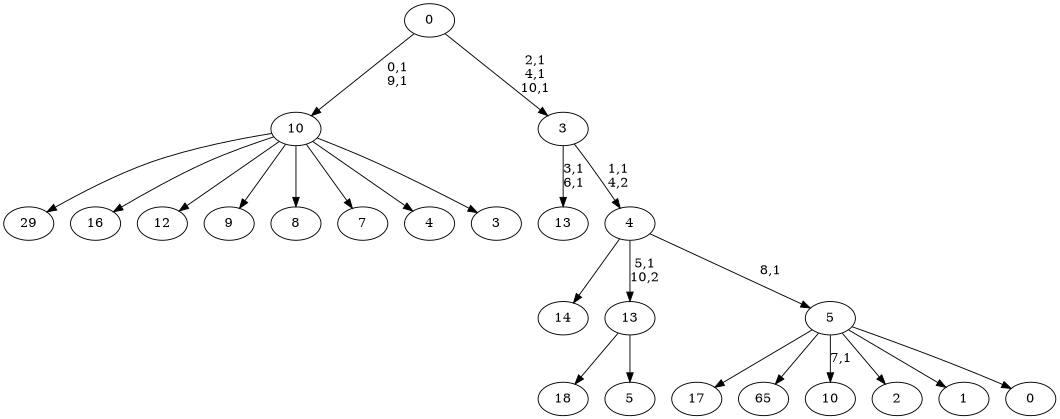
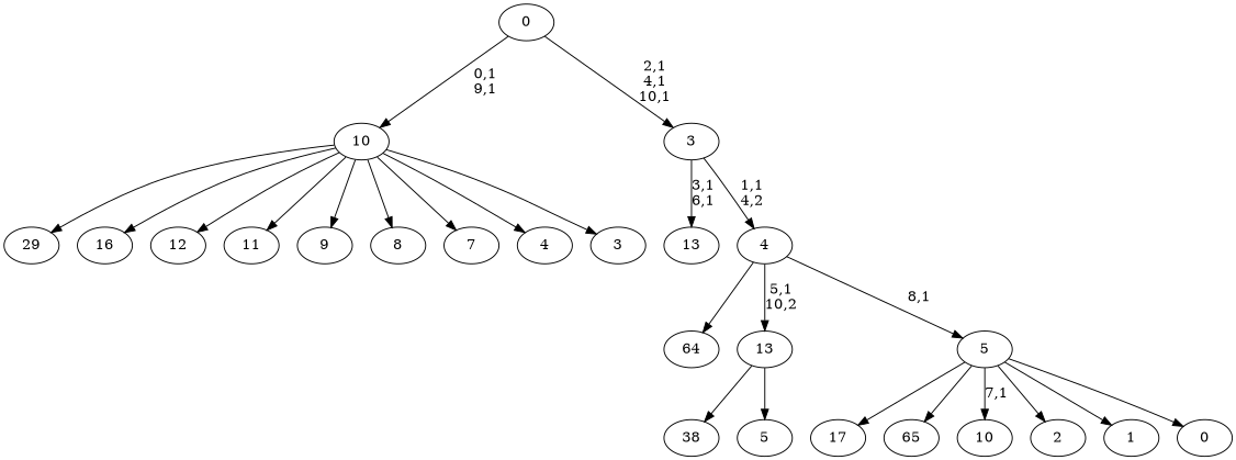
  digraph {
    n1 [label=29]
-   n2 [label=18]
+   n2 [label=38]
    n3 [label=17]
    n4 [label=16]
    n5 [label=65]
-   n6 [label=14]
+   n6 [label=64]
    n7 [label=13]
    n8 [label=12]
+   n9 [label=11]
    n10 [label=10]
    n11 [label=9]
    n12 [label=8]
    n13 [label=7]
    n14 [label=5]
    13
    n16 [label=4]
    n17 [label=3]
    10
    n19 [label=2]
    n20 [label=1]
    n21 [label=0]
    5
    4
    3
    0
    13 -> n2
    13 -> n14
    10 -> n1
    10 -> n4
    10 -> n8
+   10 -> n9
    10 -> n11
    10 -> n12
    10 -> n13
    10 -> n16
    10 -> n17
    5 -> n3
    5 -> n5
    5 -> n10 [label="7,1"]
    5 -> n19
    5 -> n20
    5 -> n21
    4 -> n6
    4 -> 13 [label="5,1\n10,2"]
    4 -> 5 [label="8,1"]
    3 -> n7 [label="3,1\n6,1"]
    3 -> 4 [label="1,1\n4,2"]
    0 -> 10 [label="0,1\n9,1"]
    0 -> 3 [label="2,1\n4,1\n10,1"]
  }
